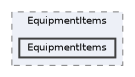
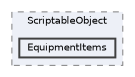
  digraph {
    compound=true
    n1 [color=grey25 fillcolor="#edf0f7" fontname=Helvetica fontsize=10 height=0.2 label=EquipmentItems shape=box style="filled,bold" width=0.4]
    subgraph cluster_1 {
      bgcolor="#edf0f7"
      fontname=Helvetica
      fontsize=10
-     label=EquipmentItems
+     label=ScriptableObject
      pencolor=grey50
      style="filled,dashed"
      n1
    }
  }
